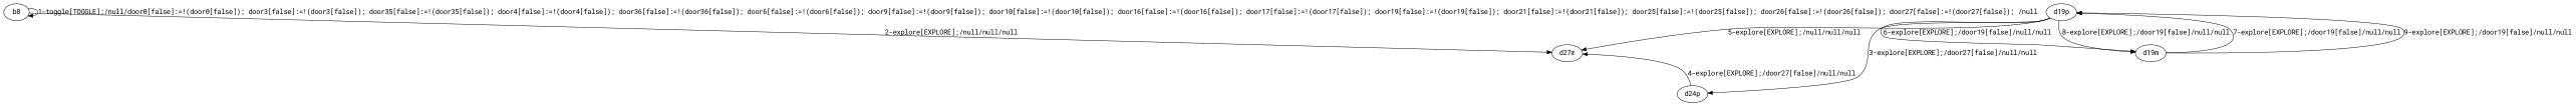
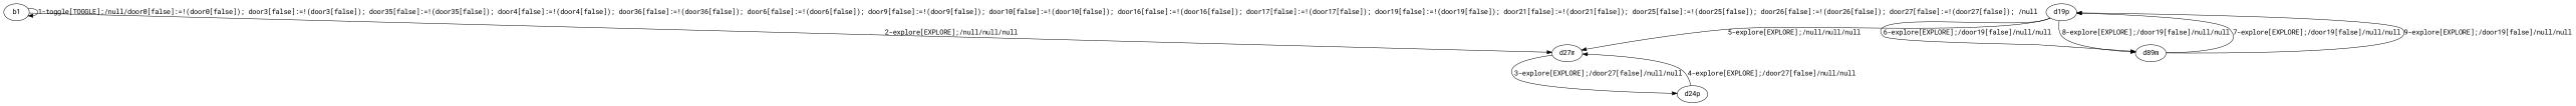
  digraph {
    fontname="Roboto Mono"
    node [fontname="Roboto Mono"]
    edge [fontname="Roboto Mono"]
-   b8
+   b8 [label=b1]
    d27m
    n3 [label=d24p]
    d19p
-   d19m
+   d19m [label=d89m]
    b8 -> b8 [label="1-toggle[TOGGLE];/null/door0[false]:=!(door0[false]); door3[false]:=!(door3[false]); door35[false]:=!(door35[false]); door4[false]:=!(door4[false]); door36[false]:=!(door36[false]); door6[false]:=!(door6[false]); door9[false]:=!(door9[false]); door10[false]:=!(door10[false]); door16[false]:=!(door16[false]); door17[false]:=!(door17[false]); door19[false]:=!(door19[false]); door21[false]:=!(door21[false]); door25[false]:=!(door25[false]); door26[false]:=!(door26[false]); door27[false]:=!(door27[false]); /null"]
    b8 -> d27m [label="2-explore[EXPLORE];/null/null/null"]
-   d19p -> n3 [label="3-explore[EXPLORE];/door27[false]/null/null"]
+   d27m -> n3 [label="3-explore[EXPLORE];/door27[false]/null/null"]
    n3 -> d27m [label="4-explore[EXPLORE];/door27[false]/null/null"]
    d19p -> d27m [label="5-explore[EXPLORE];/null/null/null"]
    d19p -> d19m [label="6-explore[EXPLORE];/door19[false]/null/null"]
    d19p -> d19m [label="8-explore[EXPLORE];/door19[false]/null/null"]
    d19m -> d19p [label="7-explore[EXPLORE];/door19[false]/null/null"]
    d19m -> d19p [label="9-explore[EXPLORE];/door19[false]/null/null"]
  }
